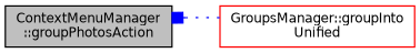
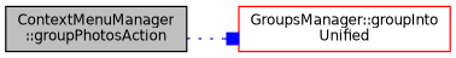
  digraph {
    rankdir=LR
    node [fontname=Helvetica fontsize=10 shape=record style=filled]
    n1 [color=black fillcolor=grey75 fontcolor=black height=0.2 label="ContextMenuManager\l::groupPhotosAction" width=0.4]
    n2 [color=red fillcolor=white height=0.2 label="GroupsManager::groupInto\lUnified" width=0.4]
-   n2 -> n1 [color=blue fontname=Helvetica fontsize=10 labelfontname=Helvetica labelfontsize=10 style=dotted arrowhead=box]
+   n1 -> n2 [color=blue fontname=Helvetica fontsize=10 labelfontname=Helvetica labelfontsize=10 style=dotted arrowhead=box]
  }
